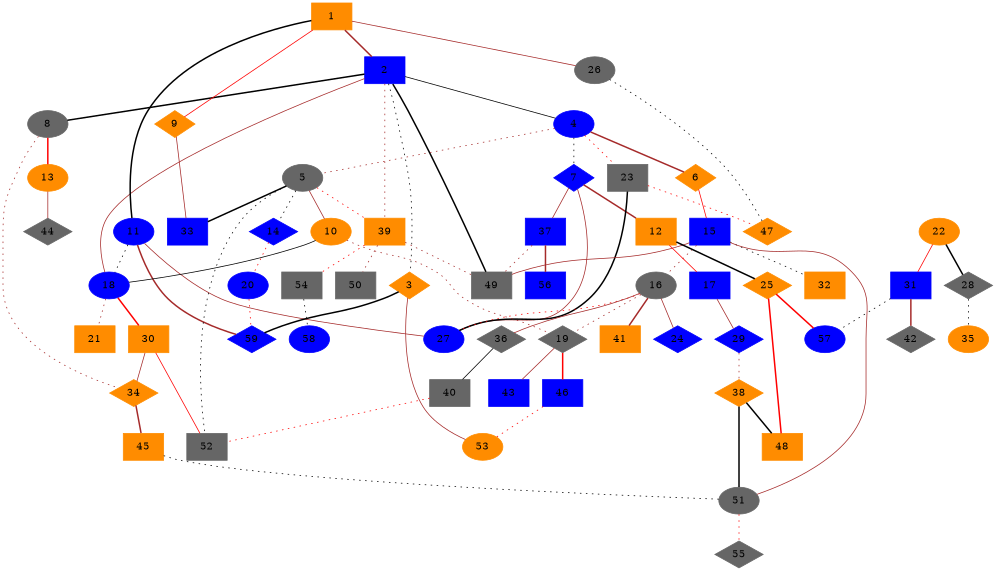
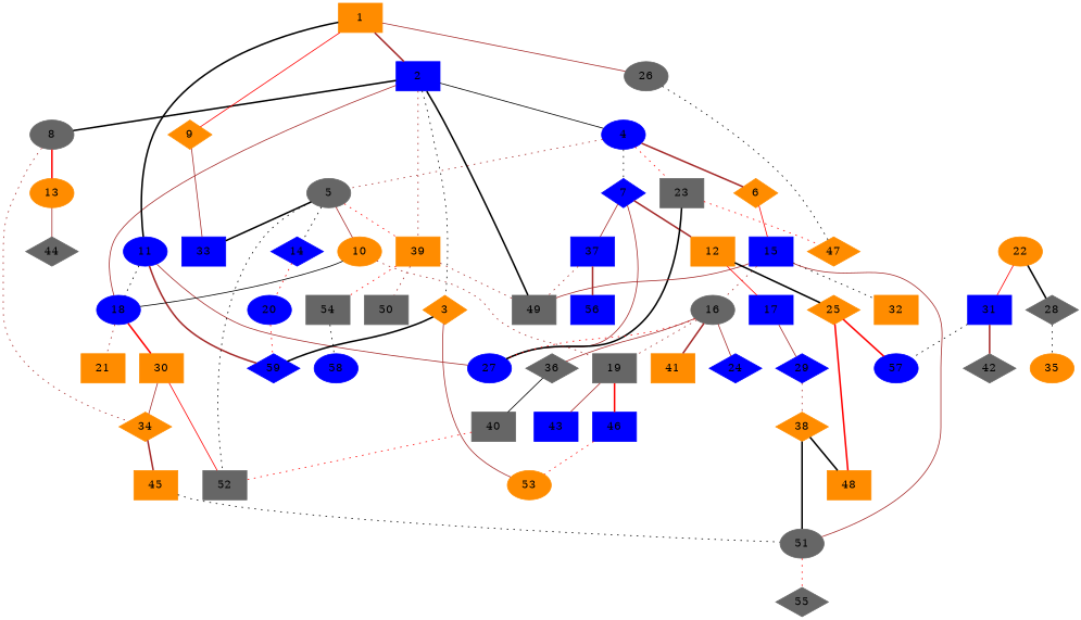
  graph {
    node [color=blue shape=box style=filled]
    edge [color=brown style=dotted]
    2
    1 [color=darkorange]
    9 [color=darkorange shape=diamond]
    11 [shape=ellipse]
    26 [color=gray40 shape=ellipse]
    3 [color=darkorange shape=diamond]
    4 [shape=ellipse]
    8 [color=gray40 shape=ellipse]
    18 [shape=ellipse]
    39 [color=darkorange]
    49 [color=gray40]
    33
    59 [shape=diamond]
    27 [shape=ellipse]
    47 [color=darkorange shape=diamond]
    53 [color=darkorange shape=ellipse]
    5 [color=gray40 shape=ellipse]
    6 [color=darkorange shape=diamond]
    7 [shape=diamond]
    23 [color=gray40]
    13 [color=darkorange shape=ellipse]
    34 [color=darkorange shape=diamond]
    21 [color=darkorange]
    30 [color=darkorange]
    50 [color=gray40]
    54 [color=gray40]
    10 [color=darkorange shape=ellipse]
    14 [shape=diamond]
    52 [color=gray40]
    15
    12 [color=darkorange]
    37
-   19 [color=gray40 shape=diamond]
+   19 [color=gray40]
    20 [shape=ellipse]
    22 [color=darkorange shape=ellipse]
    28 [color=gray40 shape=diamond]
    31
    16 [color=gray40 shape=ellipse]
    32 [color=darkorange]
    51 [color=gray40 shape=ellipse]
    17
    25 [color=darkorange shape=diamond]
    56
    44 [color=gray40 shape=diamond]
    45 [color=darkorange]
    43
    46
    29 [shape=diamond]
    48 [color=darkorange]
    57 [shape=ellipse]
    24 [shape=diamond]
    36 [color=gray40 shape=diamond]
    41 [color=darkorange]
    55 [color=gray40 shape=diamond]
    40 [color=gray40]
    38 [color=darkorange shape=diamond]
    35 [color=darkorange shape=ellipse]
    42 [color=gray40 shape=diamond]
    58 [shape=ellipse]
    2 -- 3 [color=black]
    2 -- 4 [color=black style=solid]
    2 -- 8 [color=black style=bold]
    2 -- 18 [style=solid]
    2 -- 39
    2 -- 49 [color=black style=bold]
    1 -- 2 [style=bold]
    1 -- 9 [color=red style=solid]
    1 -- 11 [color=black style=bold]
    1 -- 26 [style=solid]
    9 -- 33 [style=solid]
    11 -- 18 [color=black]
    11 -- 59 [style=bold]
    11 -- 27 [style=solid]
    26 -- 47 [color=black]
    3 -- 59 [color=black style=bold]
    3 -- 53 [style=solid]
    4 -- 5
    4 -- 6 [style=bold]
    4 -- 7 [color=black]
    4 -- 23 [color=red]
    8 -- 13 [color=red style=bold]
    8 -- 34
    18 -- 21
    18 -- 30 [color=red style=bold]
    39 -- 49
    39 -- 50
    39 -- 54 [color=red]
    5 -- 39 [color=red]
    5 -- 33 [color=black style=bold]
    5 -- 10 [style=solid]
    5 -- 14 [color=black]
    5 -- 52 [color=black]
    6 -- 15 [color=red style=solid]
    7 -- 27 [style=solid]
    7 -- 12 [style=bold]
    7 -- 37 [style=solid]
    23 -- 27 [color=black style=bold]
    23 -- 47 [color=red]
    13 -- 44 [style=solid]
    34 -- 45 [style=bold]
    30 -- 34 [style=solid]
    30 -- 52 [color=red style=solid]
    54 -- 58 [color=black]
    10 -- 18 [color=black style=solid]
    10 -- 19
    14 -- 20 [color=red]
    15 -- 49 [style=solid]
    15 -- 16
    15 -- 32 [color=black]
    15 -- 51 [style=solid]
    12 -- 17 [color=red style=solid]
    12 -- 25 [color=black style=bold]
    37 -- 49
    37 -- 56 [style=bold]
    19 -- 43 [style=solid]
    19 -- 46 [color=red style=bold]
    20 -- 59 [color=red]
    22 -- 28 [color=black style=bold]
    22 -- 31 [color=red style=solid]
    28 -- 35 [color=black]
    31 -- 57 [color=black]
    31 -- 42 [style=bold]
    16 -- 27 [color=red]
    16 -- 19
    16 -- 24 [style=solid]
    16 -- 36 [style=solid]
    16 -- 41 [style=bold]
    51 -- 55 [color=red]
    17 -- 29 [style=solid]
    25 -- 48 [color=red style=bold]
    25 -- 57 [color=red style=bold]
    45 -- 51 [color=black]
    46 -- 53 [color=red]
    29 -- 38
    36 -- 40 [color=black style=solid]
    40 -- 52 [color=red]
    38 -- 51 [color=black style=bold]
    38 -- 48 [color=black style=bold]
  }
